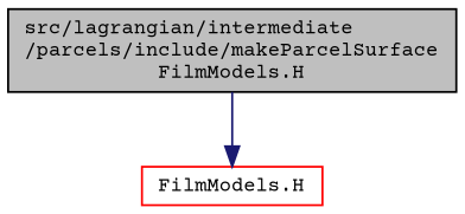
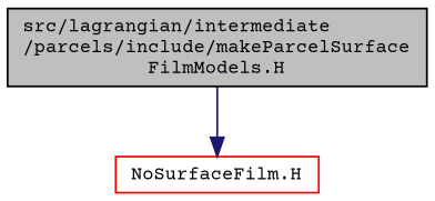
  digraph {
    fontname="Courier Prime"
    node [fontname="Courier Prime" fontsize=10 shape=record]
    n1 [color=black fillcolor=grey75 fontcolor=black height=0.2 label="src/lagrangian/intermediate\l/parcels/include/makeParcelSurface\lFilmModels.H" style=filled width=0.4]
-   n2 [color=red height=0.2 label="FilmModels.H" width=0.4]
+   n2 [color=red height=0.2 label="NoSurfaceFilm.H" width=0.4]
    n1 -> n2 [color=midnightblue fontname="Courier Prime" fontsize=10 labelfontname=FreeSans labelfontsize=10 style=solid]
  }
